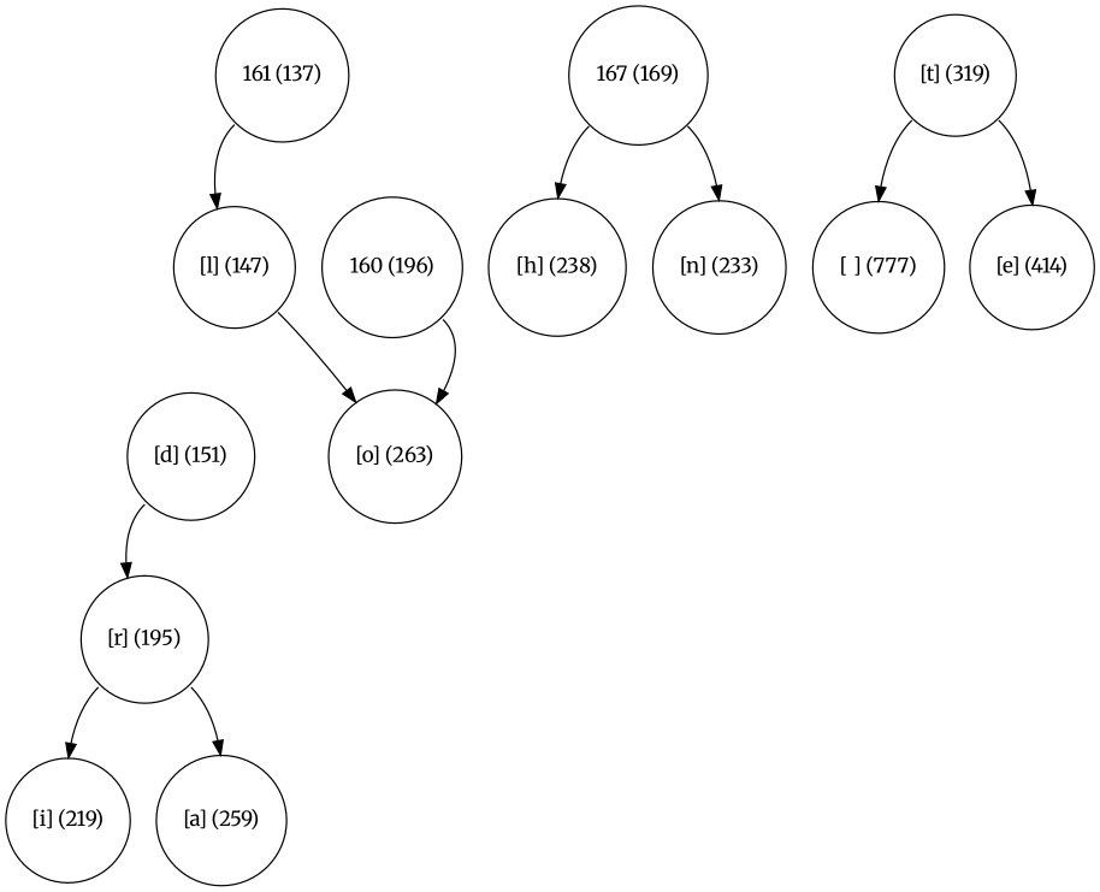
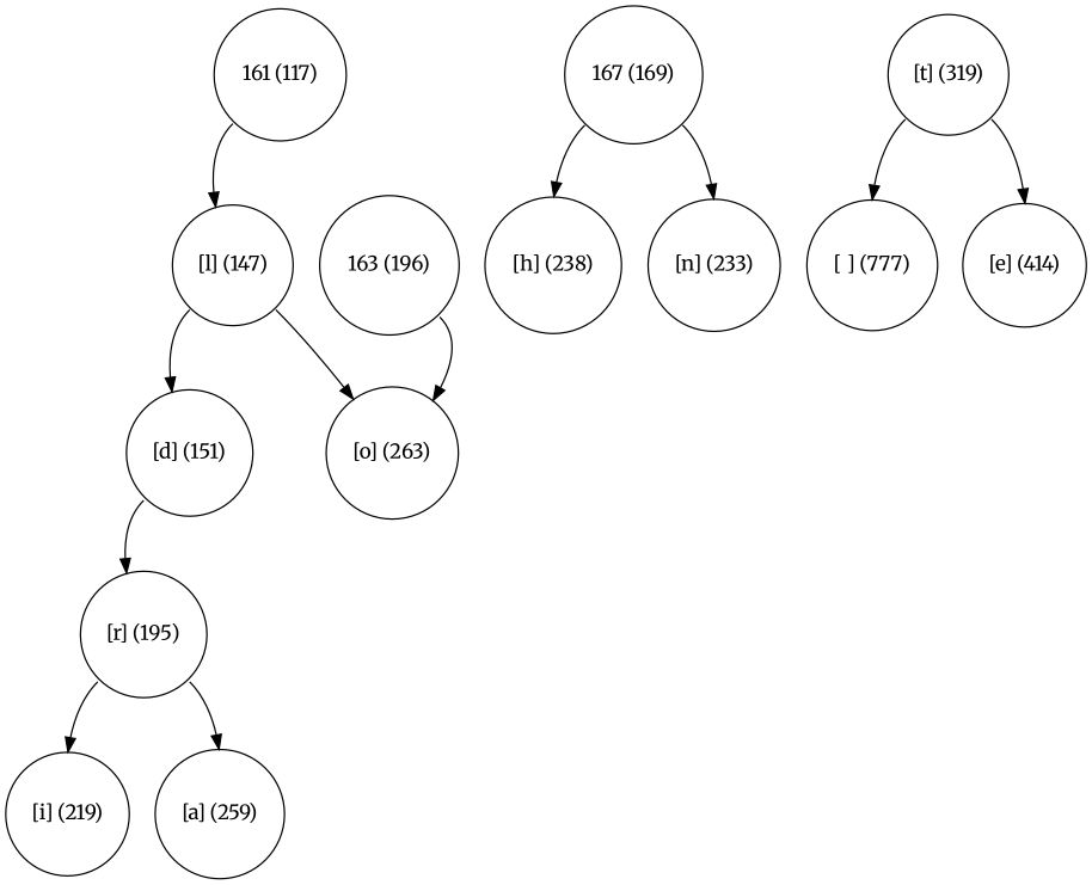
  digraph {
    fontname=Merriweather
    node [fontname=Merriweather shape=circle]
    edge [fontname=Merriweather tailport=sw]
-   n1 [label="161 (137)" width=0.5]
+   n1 [label="161 (117)" width=0.5]
    n2 [label="[l] (147)" width=0.5]
    n3 [label="[d] (151)" width=0.5]
    n4 [label="[o] (263)" width=0.5]
    n5 [label="[r] (195)" width=0.5]
-   n6 [label="160 (196)" width=0.5]
+   n6 [label="163 (196)" width=0.5]
    n7 [label="[i] (219)" width=0.5]
    n8 [label="[a] (259)" width=0.5]
    n9 [label="167 (169)" width=0.5]
    n10 [label="[h] (238)" width=0.5]
    n11 [label="[n] (233)" width=0.5]
    n12 [label="[t] (319)" width=0.5]
    n13 [label="[ ] (777)" width=0.5]
    n14 [label="[e] (414)" width=0.5]
    n1 -> n2
+   n2 -> n3
    n2 -> n4 [tailport=se]
    n3 -> n5
    n5 -> n7
    n5 -> n8 [tailport=se]
    n6 -> n4 [tailport=se]
    n9 -> n10
    n9 -> n11 [tailport=se]
    n12 -> n13
    n12 -> n14 [tailport=se]
  }
